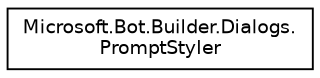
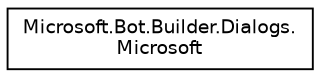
  digraph {
    rankdir=TB
    fontname="DejaVu Sans"
-   n1 [color=black fillcolor=white fontname="DejaVu Sans" fontsize=10 height=0.2 label="Microsoft.Bot.Builder.Dialogs.\lPromptStyler" shape=record style=filled width=0.4]
+   n1 [color=black fillcolor=white fontname="DejaVu Sans" fontsize=10 height=0.2 label="Microsoft.Bot.Builder.Dialogs.\lMicrosoft" shape=record style=filled width=0.4]
  }
